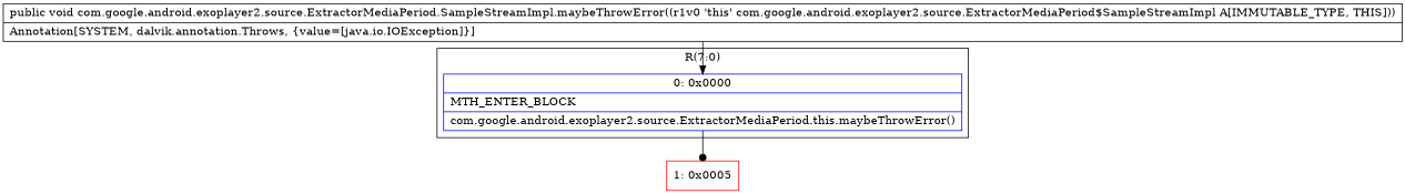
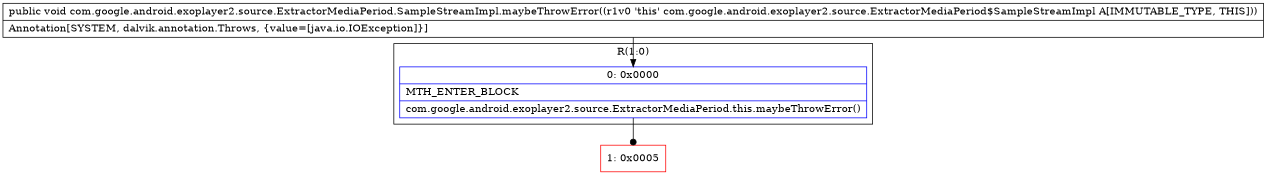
  digraph {
    node [shape=record]
    n1 [color=blue label="{0\:\ 0x0000|MTH_ENTER_BLOCK\l|com.google.android.exoplayer2.source.ExtractorMediaPeriod.this.maybeThrowError()\l}"]
    n2 [color=red label="{1\:\ 0x0005}"]
    n3 [label="{public void com.google.android.exoplayer2.source.ExtractorMediaPeriod.SampleStreamImpl.maybeThrowError((r1v0 'this' com.google.android.exoplayer2.source.ExtractorMediaPeriod$SampleStreamImpl A[IMMUTABLE_TYPE, THIS]))  | Annotation[SYSTEM, dalvik.annotation.Throws, \{value=[java.io.IOException]\}]\l}"]
    subgraph cluster_1 {
-     label="R(7:0)"
+     label="R(1:0)"
      n1
    }
    n1 -> n2 [arrowhead=dot]
    n3 -> n1 [arrowhead=normal]
  }
